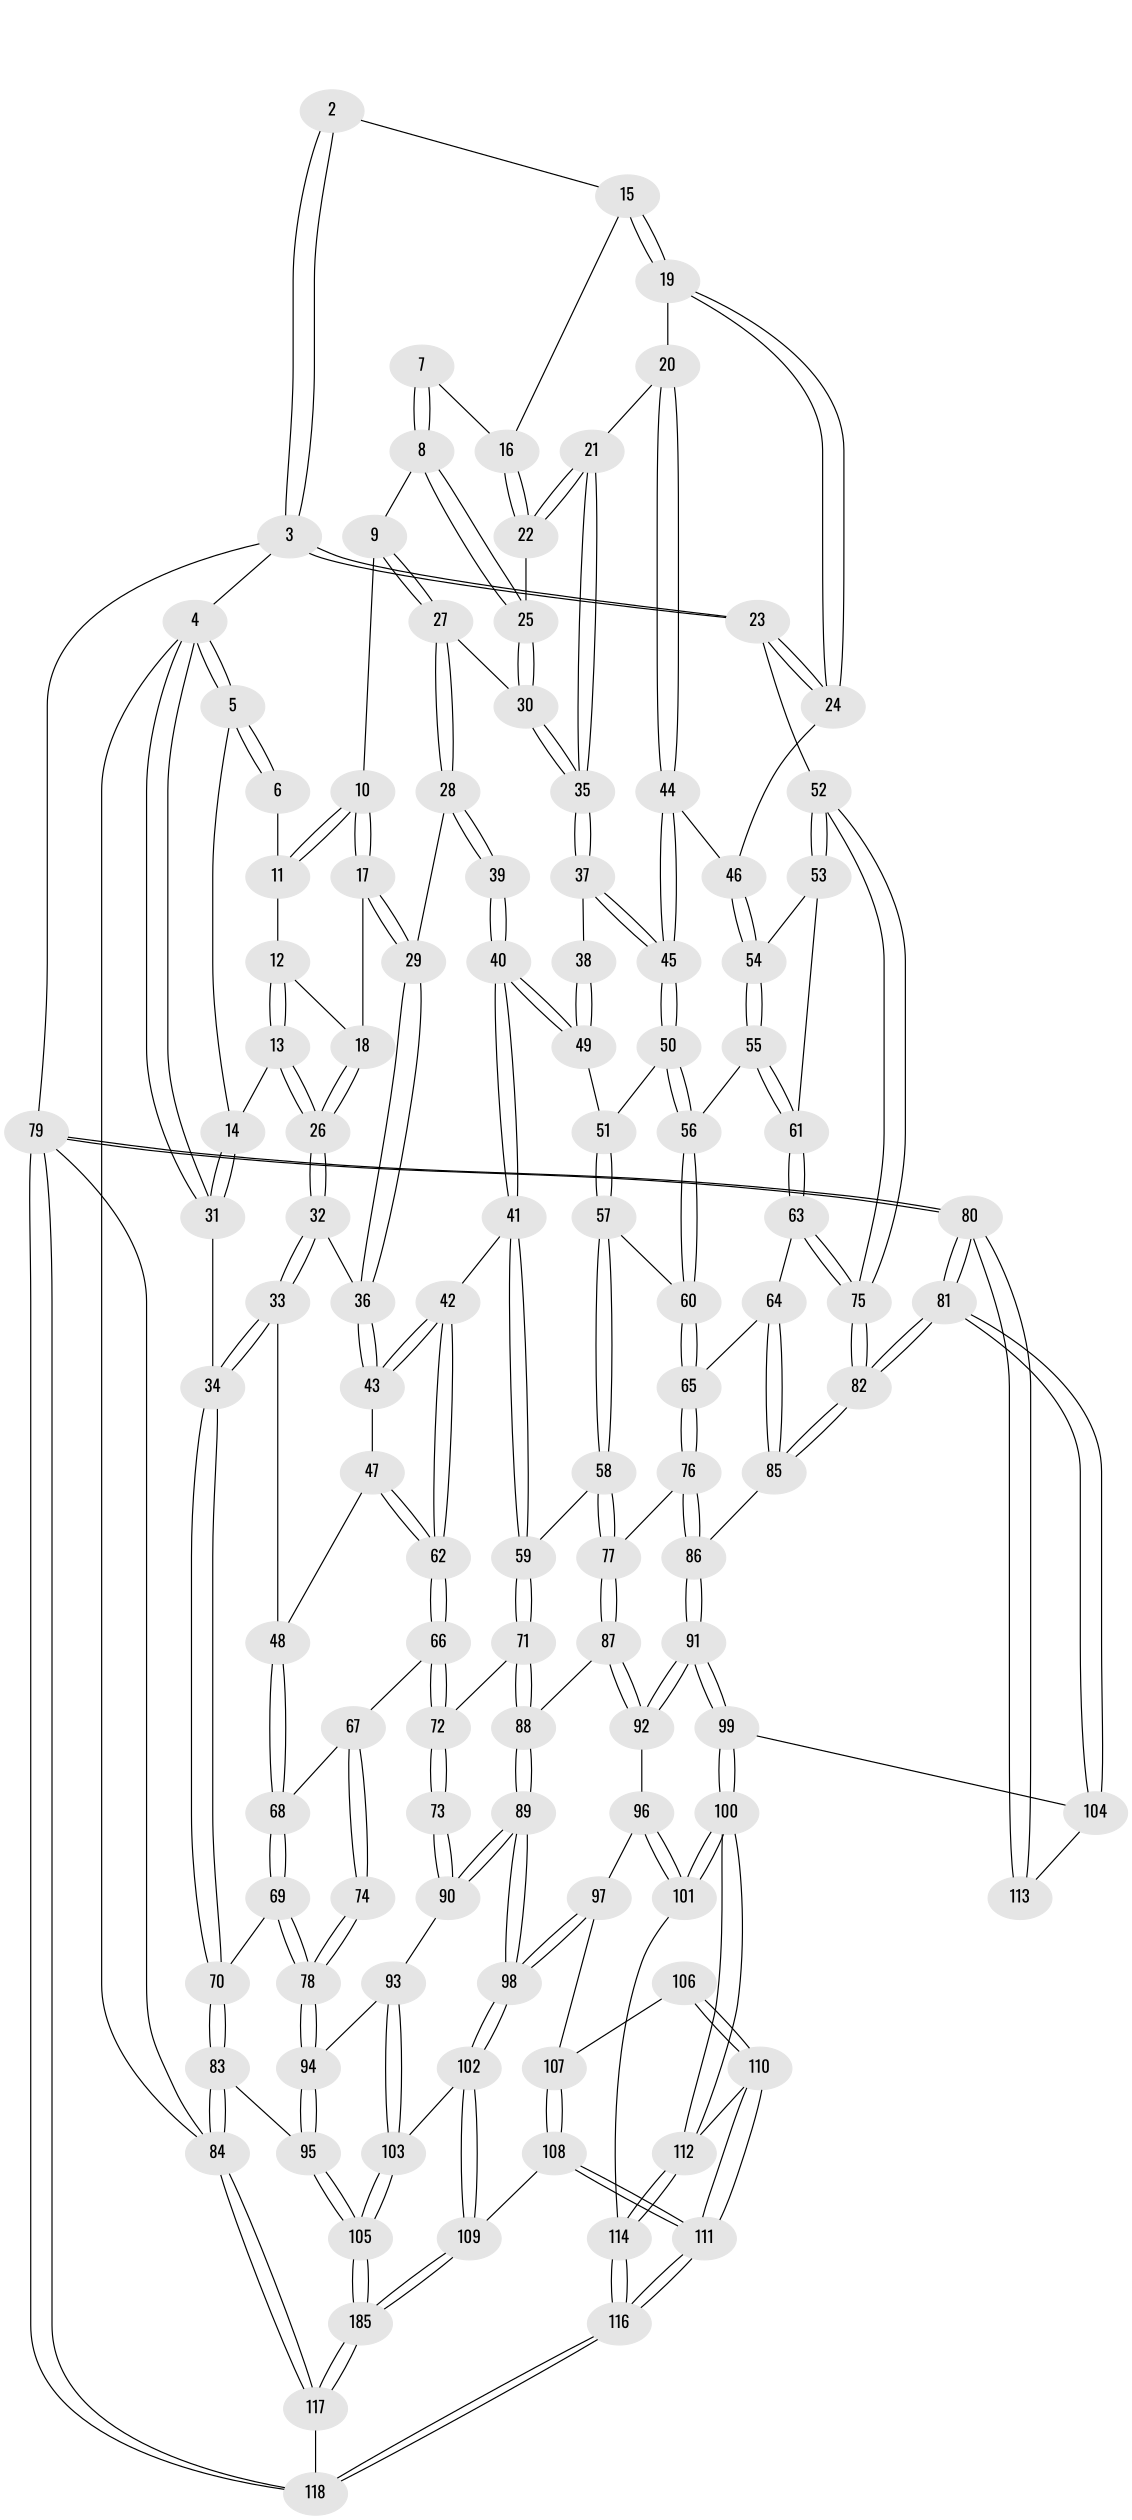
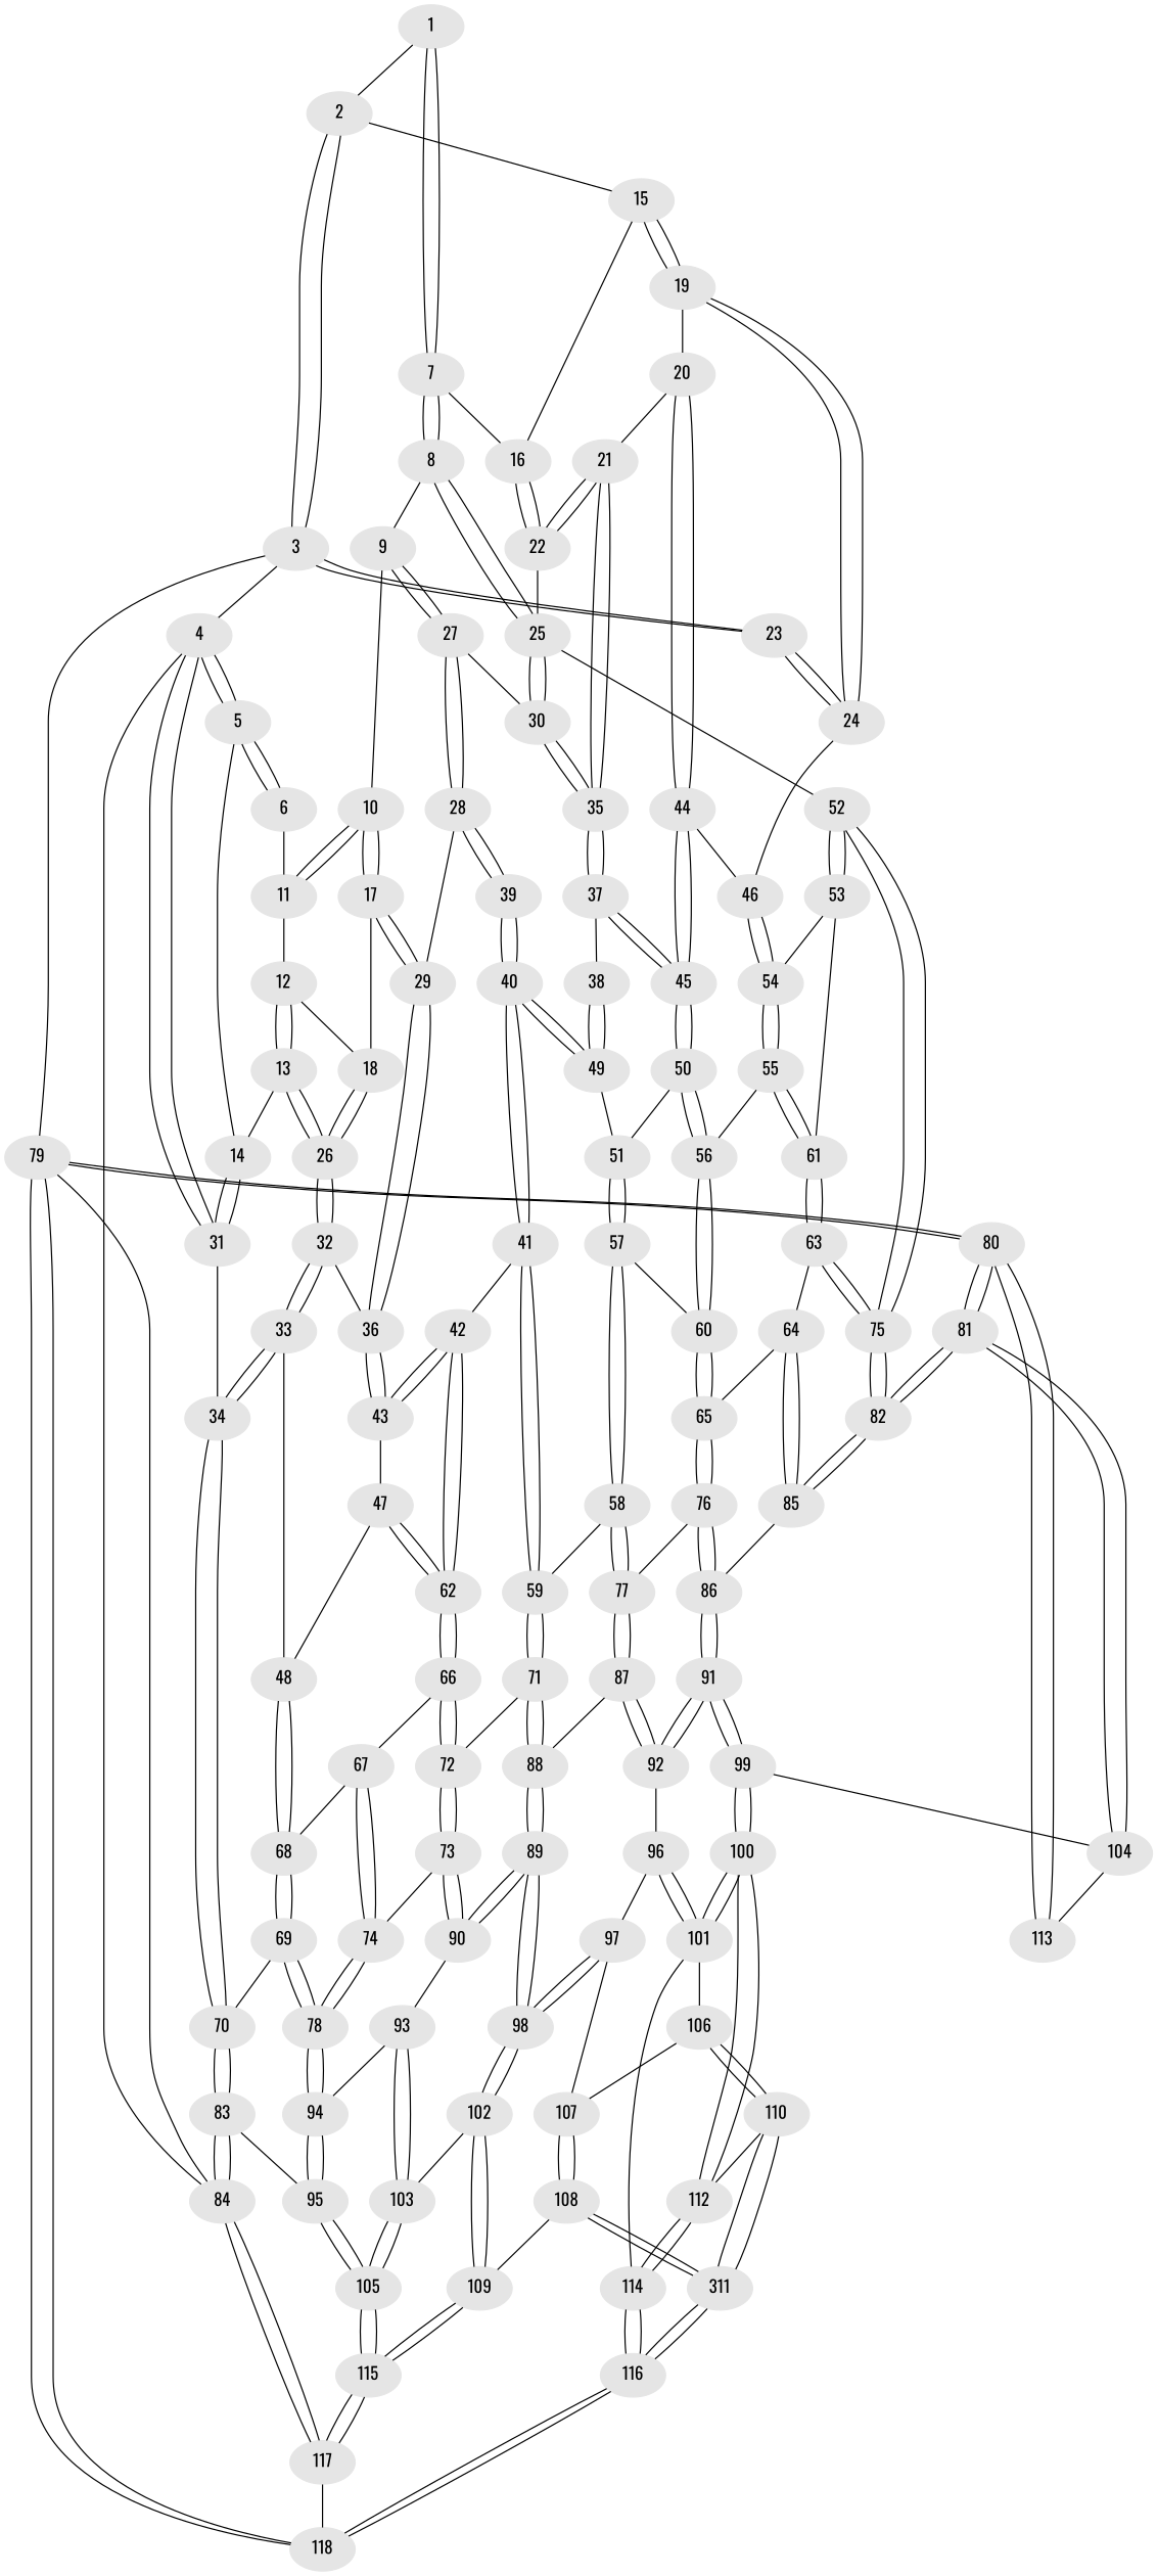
  graph {
    fontname=Oswald
    node [color=gray90 fontname=Oswald style=filled]
    edge [fontname=Oswald]
+   1
    2
    7
    3
    15
    8
    16
    4
    23
    79
    19
    5
    31
    84
    24
    52
    80
    118
    6
    14
    34
    117
    11
    12
    9
    25
    22
    10
    27
    30
    17
    28
    18
    29
    13
    26
    32
    20
    36
    21
    44
    46
    35
    45
    37
    53
    75
    54
    33
    39
    40
    43
    70
    48
    68
    83
    38
    47
    49
    50
    51
    41
    42
    59
    62
    71
    66
    56
    55
    69
    57
    60
    58
    61
    82
    63
    65
    77
    87
    72
    88
    76
    64
    67
    85
    86
    74
    73
    78
    94
    95
    89
    90
    93
    91
    92
    81
    113
    104
    105
    99
    96
    98
    102
    103
    100
    97
    101
-   115 [label=185]
+   115
    107
    106
    114
    108
    109
    112
    110
-   111
+   111 [label=311]
    116
+   1 -- 2
+   1 -- 7
+   1 -- 7
    2 -- 3
    2 -- 3
    2 -- 15
    7 -- 8
    7 -- 8
    7 -- 16
    3 -- 4
    3 -- 23
    3 -- 23
    3 -- 79
    15 -- 16
    15 -- 19
    15 -- 19
    8 -- 9
    8 -- 25
    8 -- 25
    16 -- 22
    16 -- 22
    4 -- 5
    4 -- 5
    4 -- 31
    4 -- 31
    4 -- 84
    23 -- 24
    23 -- 24
-   23 -- 52
+   25 -- 52
    79 -- 84
    79 -- 80
    79 -- 80
    79 -- 118
    79 -- 118
    19 -- 24
    19 -- 24
    19 -- 20
    5 -- 6
    5 -- 6
    5 -- 14
    31 -- 34
    84 -- 117
    84 -- 117
    24 -- 46
    52 -- 53
    52 -- 53
    52 -- 75
    52 -- 75
    80 -- 81
    80 -- 81
    80 -- 113
    80 -- 113
    6 -- 11
    14 -- 31
    14 -- 31
    34 -- 70
    34 -- 70
    117 -- 118
    11 -- 12
    12 -- 18
    12 -- 13
    12 -- 13
    9 -- 10
    9 -- 27
    9 -- 27
    25 -- 30
    25 -- 30
    22 -- 25
    10 -- 11
    10 -- 11
    10 -- 17
    10 -- 17
    27 -- 30
    27 -- 28
    27 -- 28
    30 -- 35
    30 -- 35
    17 -- 18
    17 -- 29
    17 -- 29
    28 -- 29
    28 -- 39
    28 -- 39
    18 -- 26
    18 -- 26
    29 -- 36
    29 -- 36
    13 -- 14
    13 -- 26
    13 -- 26
    26 -- 32
    26 -- 32
    32 -- 36
    32 -- 33
    32 -- 33
    20 -- 21
    20 -- 44
    20 -- 44
    36 -- 43
    36 -- 43
    21 -- 22
    21 -- 22
    21 -- 35
    21 -- 35
    44 -- 46
    44 -- 45
    44 -- 45
    46 -- 54
    46 -- 54
    35 -- 37
    35 -- 37
    45 -- 50
    45 -- 50
    37 -- 45
    37 -- 45
    37 -- 38
    53 -- 54
    53 -- 61
    75 -- 82
    75 -- 82
    54 -- 55
    54 -- 55
    33 -- 34
    33 -- 34
    33 -- 48
    39 -- 40
    39 -- 40
    40 -- 49
    40 -- 49
    40 -- 41
    40 -- 41
    43 -- 47
    70 -- 83
    70 -- 83
    48 -- 68
    48 -- 68
    68 -- 69
    68 -- 69
    83 -- 84
    83 -- 84
    83 -- 95
    38 -- 49
    38 -- 49
    47 -- 48
    47 -- 62
    47 -- 62
    49 -- 51
    50 -- 51
    50 -- 56
    50 -- 56
    51 -- 57
    51 -- 57
    41 -- 42
    41 -- 59
    41 -- 59
    42 -- 43
    42 -- 43
    42 -- 62
    42 -- 62
    59 -- 71
    59 -- 71
    62 -- 66
    62 -- 66
    71 -- 72
    71 -- 88
    71 -- 88
    66 -- 72
    66 -- 72
    66 -- 67
    56 -- 60
    56 -- 60
    55 -- 56
    55 -- 61
    55 -- 61
    69 -- 70
    69 -- 78
    69 -- 78
    57 -- 60
    57 -- 58
    57 -- 58
    60 -- 65
    60 -- 65
    58 -- 59
    58 -- 77
    58 -- 77
    61 -- 63
    61 -- 63
    82 -- 85
    82 -- 85
    63 -- 75
    63 -- 75
    63 -- 64
    65 -- 76
    65 -- 76
    77 -- 87
    77 -- 87
    87 -- 88
    87 -- 92
    87 -- 92
    72 -- 73
    72 -- 73
    88 -- 89
    88 -- 89
    76 -- 77
    76 -- 86
    76 -- 86
    64 -- 65
    64 -- 85
    64 -- 85
    67 -- 68
    67 -- 74
    67 -- 74
    85 -- 86
    86 -- 91
    86 -- 91
    74 -- 78
    74 -- 78
+   73 -- 74
    73 -- 90
    73 -- 90
    78 -- 94
    78 -- 94
    94 -- 95
    94 -- 95
    95 -- 105
    95 -- 105
    89 -- 90
    89 -- 90
    89 -- 98
    89 -- 98
    90 -- 93
    93 -- 94
    93 -- 103
    93 -- 103
    91 -- 92
    91 -- 92
    91 -- 99
    91 -- 99
    92 -- 96
    81 -- 82
    81 -- 82
    81 -- 104
    81 -- 104
    104 -- 113
    105 -- 115
    105 -- 115
    99 -- 104
    99 -- 100
    99 -- 100
    96 -- 97
    96 -- 101
    96 -- 101
    98 -- 102
    98 -- 102
    102 -- 103
    102 -- 109
    102 -- 109
    103 -- 105
    103 -- 105
    100 -- 101
    100 -- 101
    100 -- 112
    100 -- 112
    97 -- 98
    97 -- 98
    97 -- 107
+   101 -- 106
    101 -- 114
    115 -- 117
    115 -- 117
    107 -- 108
    107 -- 108
    106 -- 107
    106 -- 110
    106 -- 110
    114 -- 116
    114 -- 116
    108 -- 109
    108 -- 111
    108 -- 111
    109 -- 115
    109 -- 115
    112 -- 114
    112 -- 114
    110 -- 112
    110 -- 111
    110 -- 111
    111 -- 116
    111 -- 116
    116 -- 118
    116 -- 118
  }
